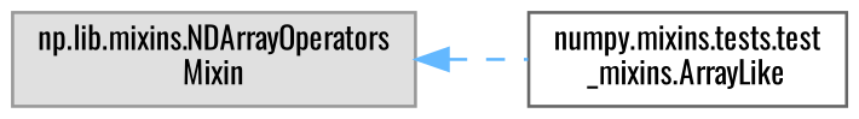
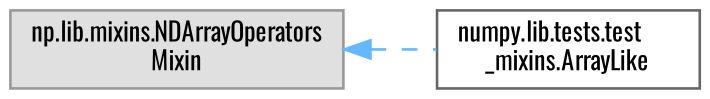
  digraph {
    rankdir=LR
    fontname=Oswald
    node [fontname=Oswald fontsize=10 shape=box style=filled]
    n1 [color=grey60 fillcolor="#E0E0E0" height=0.2 label="np.lib.mixins.NDArrayOperators\lMixin" width=0.4]
-   n2 [color=grey40 fillcolor=white height=0.2 label="numpy.mixins.tests.test\l_mixins.ArrayLike" width=0.4]
+   n2 [color=grey40 fillcolor=white height=0.2 label="numpy.lib.tests.test\l_mixins.ArrayLike" width=0.4]
    n1 -> n2 [color=steelblue1 dir=back fontname=Oswald fontsize=10 labelfontname=Helvetica labelfontsize=10 style=dashed]
  }
